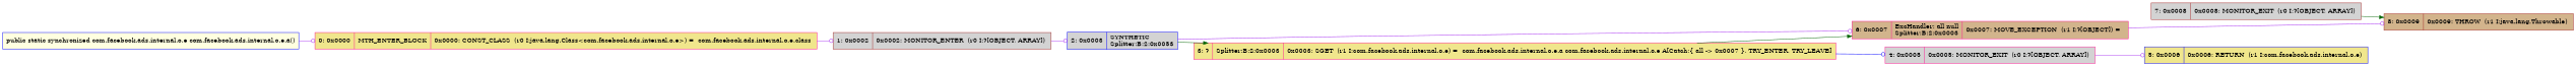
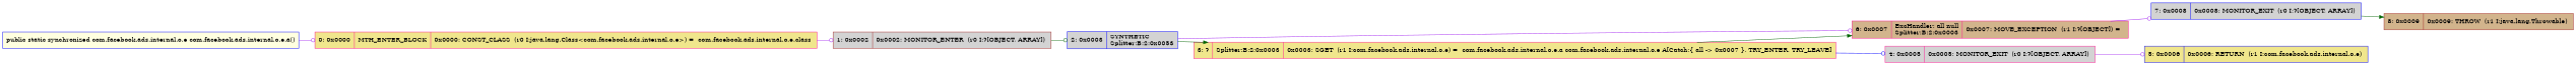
  digraph {
    rankdir=LR
    node [color=deeppink fillcolor=lightgrey shape=record style=filled]
    edge [arrowhead=odot color=purple]
    n1 [fillcolor=khaki label="{0\:\ 0x0000|MTH_ENTER_BLOCK\l|0x0000: CONST_CLASS  (r0 I:java.lang.Class\<com.facebook.ads.internal.o.e\>) =  com.facebook.ads.internal.o.e.class \l}"]
    n2 [color=brown label="{1\:\ 0x0002|0x0002: MONITOR_ENTER  (r0 I:?[OBJECT, ARRAY]) \l}"]
    n3 [color=blue label="{2\:\ 0x0003|SYNTHETIC\lSplitter:B:2:0x0053\l}"]
    n4 [fillcolor=khaki label="{3\:\ ?|Splitter:B:2:0x0003\l|0x0003: SGET  (r1 I:com.facebook.ads.internal.o.e) =  com.facebook.ads.internal.o.e.a com.facebook.ads.internal.o.e A[Catch:\{ all \-\> 0x0007 \}, TRY_ENTER, TRY_LEAVE]\l}"]
    n5 [fillcolor=tan label="{6\:\ 0x0007|ExcHandler: all null\lSplitter:B:2:0x0003\l|0x0007: MOVE_EXCEPTION  (r1 I:?[OBJECT]) =  \l}"]
    n6 [label="{4\:\ 0x0005|0x0005: MONITOR_EXIT  (r0 I:?[OBJECT, ARRAY]) \l}"]
-   n7 [color=brown label="{7\:\ 0x0008|0x0008: MONITOR_EXIT  (r0 I:?[OBJECT, ARRAY]) \l}"]
+   n7 [color=blue label="{7\:\ 0x0008|0x0008: MONITOR_EXIT  (r0 I:?[OBJECT, ARRAY]) \l}"]
    n8 [color=blue fillcolor=khaki label="{5\:\ 0x0006|0x0006: RETURN  (r1 I:com.facebook.ads.internal.o.e) \l}"]
    n9 [color=brown fillcolor=tan label="{8\:\ 0x0009|0x0009: THROW  (r1 I:java.lang.Throwable) \l}"]
    n10 [color=blue fillcolor=lightyellow label="{public static synchronized com.facebook.ads.internal.o.e com.facebook.ads.internal.o.e.a() }"]
    n1 -> n2
-   n2 -> n3
+   n2 -> n3 [color=darkgreen]
    n3 -> n4 [arrowhead=normal color=darkgreen]
    n3 -> n5
    n4 -> n5 [arrowhead=normal color=darkgreen]
    n4 -> n6 [color=blue]
-   n5 -> n9
+   n5 -> n7
    n6 -> n8
    n7 -> n9 [arrowhead=normal color=darkgreen]
    n10 -> n1
  }
